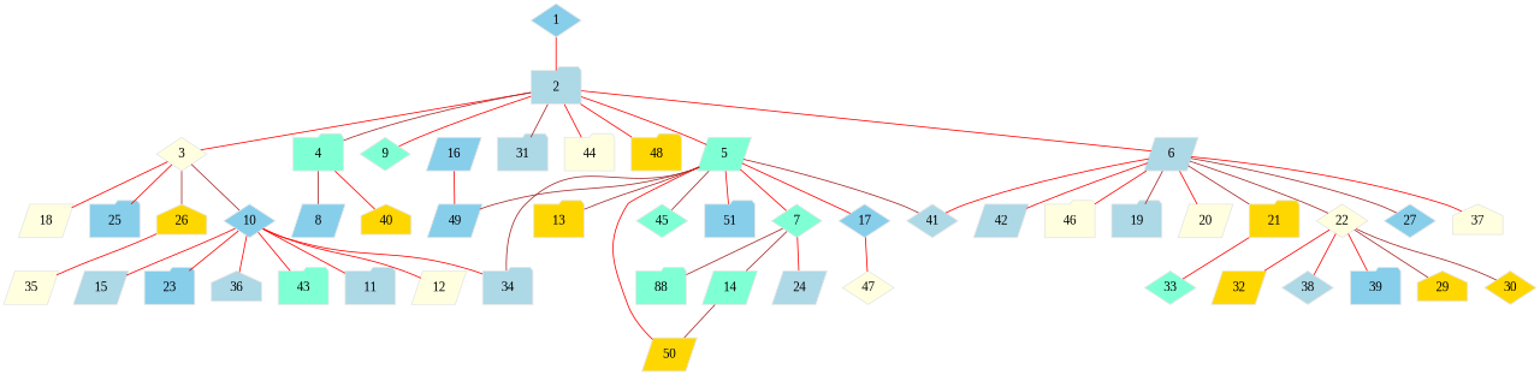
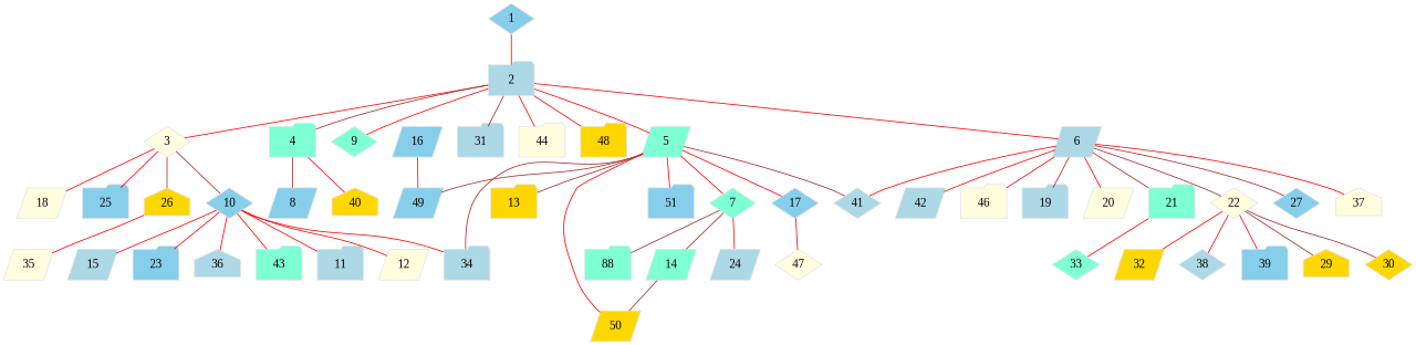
  graph {
    fontname="Liberation Serif"
    node [color=gray90 fillcolor=lightblue fontname="Liberation Serif" shape=folder style=filled]
    edge [color=red fontname="Liberation Serif"]
    1 [fillcolor=skyblue shape=diamond]
    2
    3 [fillcolor=lightyellow shape=diamond]
    4 [fillcolor=aquamarine]
    5 [fillcolor=aquamarine shape=parallelogram]
    6 [shape=parallelogram]
    9 [fillcolor=aquamarine shape=diamond]
    31
    44 [fillcolor=lightyellow]
    48 [fillcolor=gold]
    10 [fillcolor=skyblue shape=diamond]
    18 [fillcolor=lightyellow shape=parallelogram]
    25 [fillcolor=skyblue]
    26 [fillcolor=gold shape=house]
    8 [fillcolor=skyblue shape=parallelogram]
    40 [fillcolor=gold shape=house]
    7 [fillcolor=aquamarine shape=diamond]
    13 [fillcolor=gold]
    17 [fillcolor=skyblue shape=diamond]
    34
    41 [shape=diamond]
-   45 [fillcolor=aquamarine shape=diamond]
    49 [fillcolor=skyblue shape=parallelogram]
    50 [fillcolor=gold shape=parallelogram]
    51 [fillcolor=skyblue]
    19
    20 [fillcolor=lightyellow shape=parallelogram]
-   21 [fillcolor=gold]
+   21 [fillcolor=aquamarine]
    22 [fillcolor=lightyellow shape=diamond]
    27 [fillcolor=skyblue shape=diamond]
    37 [fillcolor=lightyellow shape=house]
    42 [shape=parallelogram]
    46 [fillcolor=lightyellow]
    11
    12 [fillcolor=lightyellow shape=parallelogram]
    15 [shape=parallelogram]
    23 [fillcolor=skyblue]
    36 [shape=house]
    43 [fillcolor=aquamarine]
    35 [fillcolor=lightyellow shape=parallelogram]
    14 [fillcolor=aquamarine shape=parallelogram]
    24 [shape=parallelogram]
    n43 [fillcolor=aquamarine label=88]
    16 [fillcolor=skyblue shape=parallelogram]
    47 [fillcolor=lightyellow shape=diamond]
    33 [fillcolor=aquamarine shape=diamond]
    29 [fillcolor=gold shape=house]
    30 [fillcolor=gold shape=diamond]
    32 [fillcolor=gold shape=parallelogram]
    38 [shape=diamond]
    39 [fillcolor=skyblue]
    1 -- 2
    2 -- 3
    2 -- 4 [color=brown]
    2 -- 5
    2 -- 6
    2 -- 9
    2 -- 31 [color=brown]
    2 -- 44
    2 -- 48
    3 -- 10 [color=brown]
    3 -- 18
    3 -- 25
    3 -- 26 [color=brown]
    4 -- 8 [color=brown]
    4 -- 40
    5 -- 7
    5 -- 13 [color=brown]
    5 -- 17
    5 -- 34 [color=brown]
    5 -- 41 [color=brown]
-   5 -- 45 [color=brown]
    5 -- 49 [color=brown]
    5 -- 50
    5 -- 51
    6 -- 41
    6 -- 19 [color=brown]
    6 -- 20
    6 -- 21 [color=brown]
    6 -- 22 [color=brown]
    6 -- 27 [color=brown]
    6 -- 37
    6 -- 42
    6 -- 46
    10 -- 34
    10 -- 11
    10 -- 12
    10 -- 15
    10 -- 23
    10 -- 36
    10 -- 43
    26 -- 35
    7 -- 14 [color=brown]
    7 -- 24
    7 -- n43 [color=brown]
    17 -- 47
    21 -- 33
    22 -- 29 [color=brown]
    22 -- 30 [color=brown]
    22 -- 32
    22 -- 38
    22 -- 39
    14 -- 50 [color=brown]
    16 -- 49
  }
